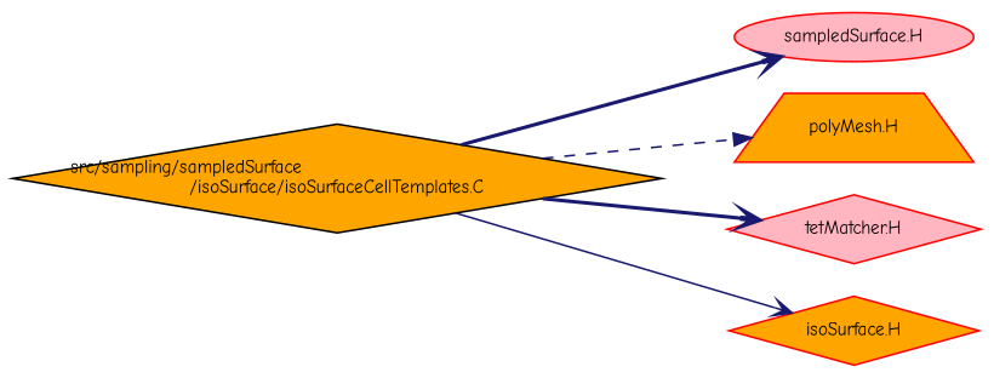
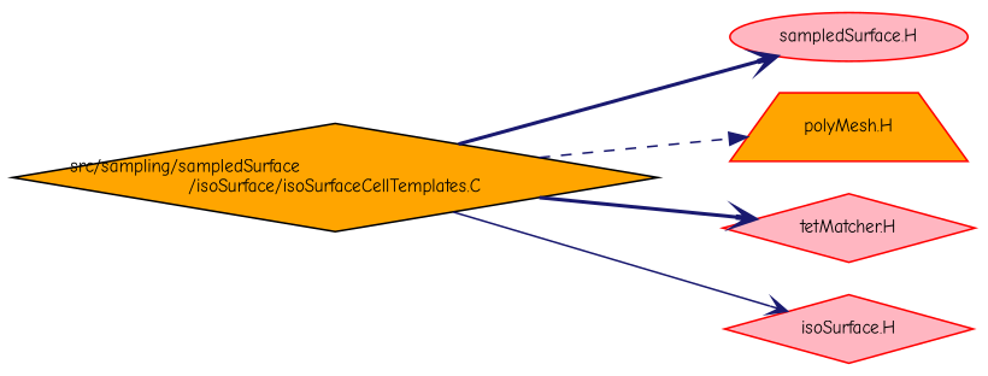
  digraph {
    fontname="Comic Neue"
    rankdir=LR
    node [color=red fillcolor=orange fontname="Comic Neue" fontsize=10 shape=diamond style=filled]
    edge [arrowhead=vee color=midnightblue fontname="Comic Neue" fontsize=10 labelfontname=Helvetica labelfontsize=10 style=bold]
    n1 [color=black fontcolor=black height=0.2 label="src/sampling/sampledSurface\l/isoSurface/isoSurfaceCellTemplates.C" width=0.4]
    n2 [fillcolor=lightpink height=0.2 label="sampledSurface.H" shape=ellipse width=0.4]
    n3 [height=0.2 label="polyMesh.H" shape=trapezium width=0.4]
    n4 [fillcolor=lightpink height=0.2 label="tetMatcher.H" width=0.4]
-   n5 [height=0.2 label="isoSurface.H" width=0.4]
+   n5 [fillcolor=lightpink height=0.2 label="isoSurface.H" width=0.4]
    n1 -> n2
    n1 -> n3 [arrowhead=normal style=dashed]
    n1 -> n4
    n1 -> n5 [style=solid]
  }
